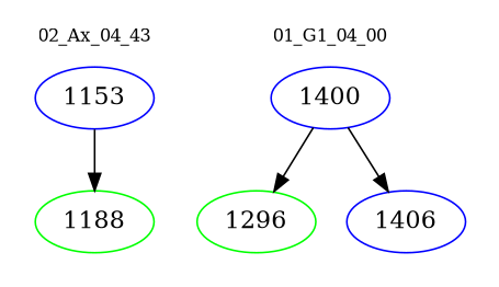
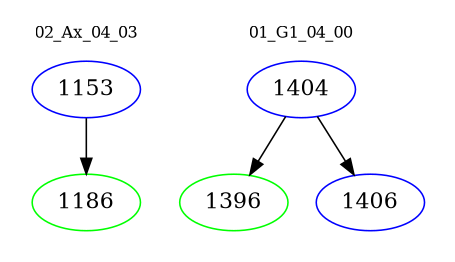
  digraph {
    node [color=blue]
    edge [color=black]
    n1 [label=1153]
-   n2 [color=green label=1188]
-   n3 [label=1400]
-   n4 [color=green label=1296]
+   n2 [color=green label=1186]
+   n3 [label=1404]
+   n4 [color=green label=1396]
    n5 [label=1406]
    subgraph cluster_1 {
      color=white
      fontsize=10
-     label="02_Ax_04_43"
+     label="02_Ax_04_03"
      n1
      n2
    }
    subgraph cluster_2 {
      color=white
      fontsize=10
      label="01_G1_04_00"
      n3
      n4
      n5
    }
    n1 -> n2
    n3 -> n4
    n3 -> n5
  }
